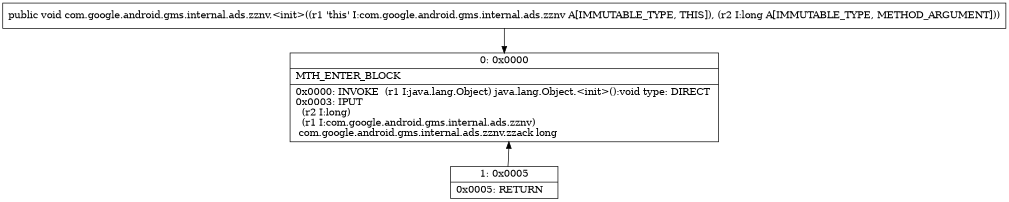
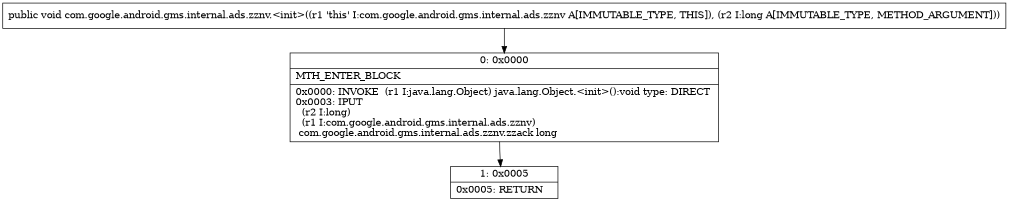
  digraph {
    node [shape=record]
    n1 [label="{0\:\ 0x0000|MTH_ENTER_BLOCK\l|0x0000: INVOKE  (r1 I:java.lang.Object) java.lang.Object.\<init\>():void type: DIRECT \l0x0003: IPUT  \l  (r2 I:long)\l  (r1 I:com.google.android.gms.internal.ads.zznv)\l com.google.android.gms.internal.ads.zznv.zzack long \l}"]
    n2 [label="{1\:\ 0x0005|0x0005: RETURN   \l}"]
    n3 [label="{public void com.google.android.gms.internal.ads.zznv.\<init\>((r1 'this' I:com.google.android.gms.internal.ads.zznv A[IMMUTABLE_TYPE, THIS]), (r2 I:long A[IMMUTABLE_TYPE, METHOD_ARGUMENT])) }"]
-   n2 -> n1
+   n1 -> n2
    n3 -> n1
  }
